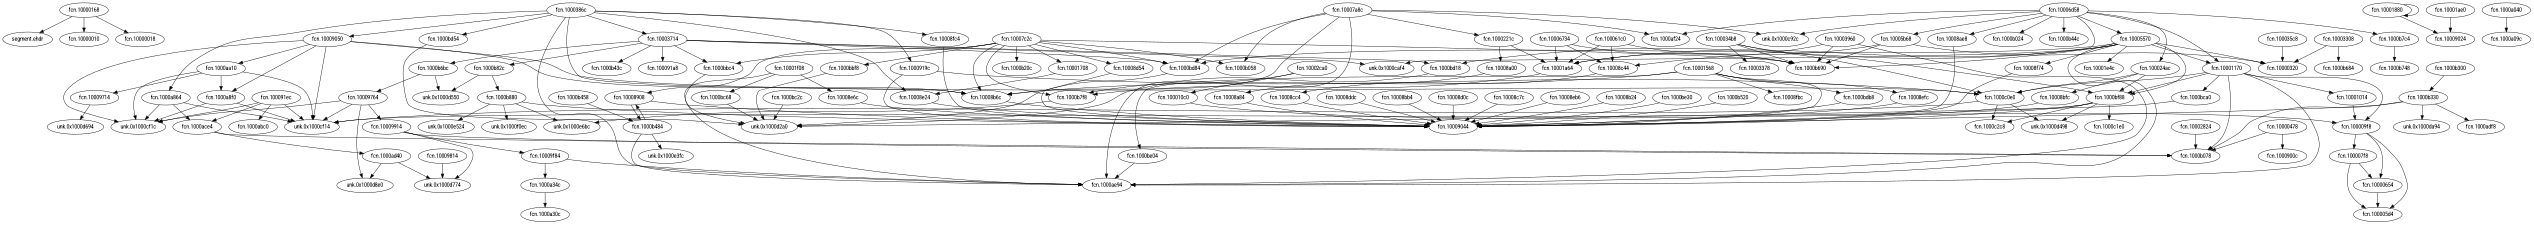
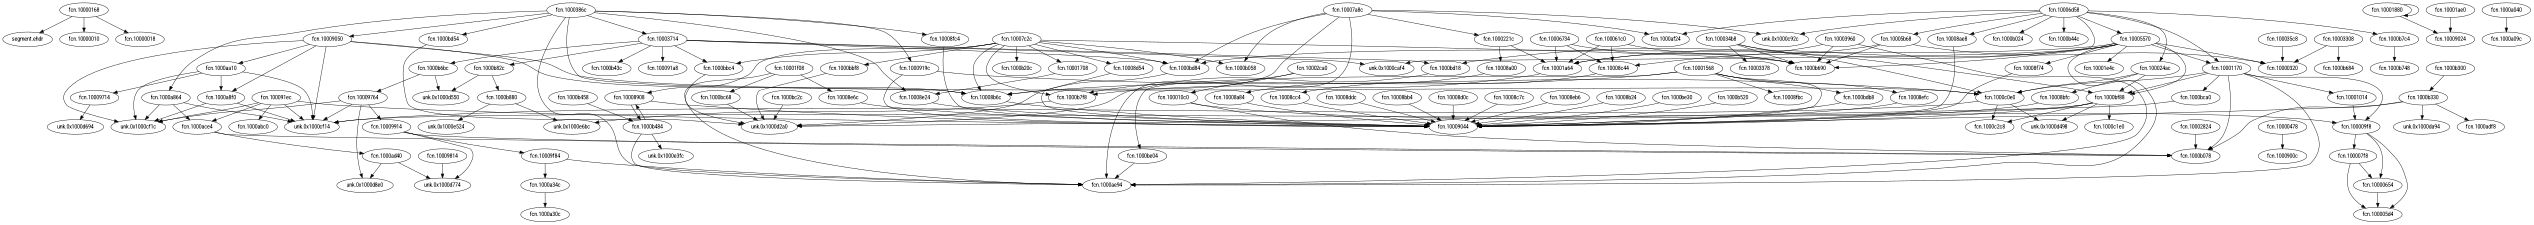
  digraph {
    fontname="Roboto Condensed"
    node [fontname="Roboto Condensed"]
    edge [fontname="Roboto Condensed"]
    n1 [label="fcn.10000168"]
    n2 [label="segment.ehdr"]
    n3 [label="fcn.10000010"]
    n4 [label="fcn.10000018"]
    n5 [label="fcn.10008fc4"]
    n6 [label="fcn.10009044"]
    n7 [label="fcn.10000654"]
    n8 [label="fcn.100005d4"]
    n9 [label="fcn.100007f8"]
    n10 [label="fcn.100009f8"]
    n11 [label="fcn.1000bf88"]
    n12 [label="unk.0x1000cf14"]
    n13 [label="fcn.1000c1e0"]
    n14 [label="unk.0x1000d498"]
    n15 [label="fcn.1000c2c8"]
    n16 [label="fcn.10001014"]
    n17 [label="fcn.1000bca0"]
    n18 [label="unk.0x1000d2a0"]
    n19 [label="fcn.1000c0e0"]
    n20 [label="fcn.10008ddc"]
    n21 [label="fcn.10008c44"]
    n22 [label="fcn.10008cc4"]
    n23 [label="fcn.10008b6c"]
    n24 [label="fcn.10008bb4"]
    n25 [label="fcn.10008ae8"]
    n26 [label="fcn.1000be04"]
    n27 [label="fcn.1000ae94"]
    n28 [label="fcn.1000bdb8"]
    n29 [label="fcn.10008efc"]
    n30 [label="fcn.10008e24"]
    n31 [label="fcn.10001880"]
    n32 [label="fcn.10009024"]
    n33 [label="fcn.1000b7f8"]
    n34 [label="unk.0x1000e6bc"]
    n35 [label="fcn.10008d54"]
    n36 [label="fcn.10001ae0"]
    n37 [label="fcn.10001708"]
    n38 [label="fcn.10008e6c"]
    n39 [label="fcn.10001170"]
    n40 [label="fcn.1000b078"]
    n41 [label="fcn.1000bc68"]
    n42 [label="fcn.10008a00"]
    n43 [label="fcn.10008a84"]
    n44 [label="fcn.10001a64"]
    n45 [label="fcn.1000bbc4"]
    n46 [label="fcn.1000bc2c"]
    n47 [label="fcn.10008bfc"]
    n48 [label="fcn.10002824"]
    n49 [label="fcn.100010c0"]
    n50 [label="fcn.1000b82c"]
    n51 [label="unk.0x1000d550"]
    n52 [label="fcn.1000b880"]
-   n53 [label="unk.0x1000f0ec"]
    n54 [label="unk.0x1000e524"]
    n55 [label="fcn.1000b6bc"]
    n56 [label="fcn.10009764"]
    n57 [label="unk.0x1000cf1c"]
    n58 [label="unk.0x1000d8e0"]
    n59 [label="fcn.10009914"]
    n60 [label="unk.0x1000d774"]
    n61 [label="fcn.10009f84"]
    n62 [label="fcn.1000a34c"]
    n63 [label="fcn.1000bd84"]
    n64 [label="fcn.1000bd18"]
    n65 [label="fcn.10003714"]
    n66 [label="unk.0x1000caf4"]
    n67 [label="fcn.1000b43c"]
    n68 [label="fcn.100091a8"]
    n69 [label="fcn.1000b690"]
    n70 [label="fcn.1000919c"]
    n71 [label="fcn.1000a864"]
    n72 [label="fcn.1000ace4"]
    n73 [label="fcn.1000ad40"]
    n74 [label="fcn.10009050"]
    n75 [label="fcn.1000aa10"]
    n76 [label="fcn.1000a8f0"]
    n77 [label="fcn.10009714"]
    n78 [label="unk.0x1000d694"]
    n79 [label="fcn.1000bd54"]
    n80 [label="fcn.10002ca0"]
    n81 [label="fcn.10008f74"]
    n82 [label="fcn.1000386c"]
    n83 [label="fcn.1000b7c4"]
    n84 [label="fcn.1000b748"]
    n85 [label="fcn.10003308"]
    n86 [label="fcn.1000b684"]
    n87 [label="fcn.10000320"]
    n88 [label="fcn.100035c8"]
    n89 [label="fcn.100034b8"]
    n90 [label="fcn.10003378"]
    n91 [label="fcn.10008d0c"]
    n92 [label="fcn.100091ec"]
    n93 [label="fcn.1000abc0"]
    n94 [label="fcn.10003960"]
    n95 [label="fcn.100024ac"]
    n96 [label="fcn.10006734"]
    n97 [label="fcn.100061c0"]
    n98 [label="fcn.10005570"]
    n99 [label="fcn.10001e4c"]
    n100 [label="fcn.10005b68"]
    n101 [label="fcn.10008c7c"]
    n102 [label="fcn.1000221c"]
    n103 [label="fcn.1000bbf8"]
    n104 [label="fcn.10008908"]
    n105 [label="fcn.1000b484"]
    n106 [label="unk.0x1000e3fc"]
    n107 [label="fcn.10007c2c"]
    n108 [label="fcn.1000b20c"]
    n109 [label="fcn.1000b058"]
    n110 [label="fcn.10008eb6"]
    n111 [label="fcn.10008b24"]
    n112 [label="fcn.1000be30"]
    n113 [label="fcn.10007a8c"]
    n114 [label="fcn.1000af24"]
    n115 [label="unk.0x1000c92c"]
    n116 [label="fcn.10000478"]
    n117 [label="fcn.1000900c"]
    n118 [label="fcn.10001568"]
    n119 [label="fcn.10008fbc"]
    n120 [label="fcn.10006d58"]
    n121 [label="fcn.1000b024"]
    n122 [label="fcn.1000b44c"]
    n123 [label="fcn.10001f08"]
    n124 [label="fcn.1000b520"]
    n125 [label="fcn.1000b458"]
    n126 [label="fcn.1000a30c"]
    n127 [label="fcn.10009814"]
    n128 [label="fcn.1000a040"]
    n129 [label="fcn.1000a09c"]
    n130 [label="fcn.1000b300"]
    n131 [label="fcn.1000b330"]
    n132 [label="unk.0x1000da94"]
    n133 [label="fcn.1000adf8"]
    n1 -> n2
    n1 -> n3
    n1 -> n4
    n5 -> n6
    n7 -> n8
    n9 -> n7
    n9 -> n8
    n10 -> n7
    n10 -> n8
    n10 -> n9
    n11 -> n6
    n11 -> n12
    n11 -> n13
    n11 -> n14
    n11 -> n15
    n16 -> n10
    n17 -> n18
    n19 -> n12
    n19 -> n14
    n19 -> n15
    n20 -> n6
    n21 -> n22
    n22 -> n6
    n23 -> n6
    n24 -> n6
    n25 -> n6
    n26 -> n27
    n28 -> n6
    n29 -> n6
    n30 -> n6
    n31 -> n31
    n31 -> n32
    n33 -> n34
    n35 -> n6
    n36 -> n32
    n37 -> n30
    n38 -> n6
    n39 -> n10
    n39 -> n11
    n39 -> n16
    n39 -> n17
    n39 -> n19
    n39 -> n27
    n39 -> n40
    n41 -> n18
    n42 -> n43
    n43 -> n6
    n44 -> n33
    n45 -> n18
    n46 -> n18
    n47 -> n6
    n48 -> n40
    n49 -> n10
    n50 -> n51
    n50 -> n52
-   n52 -> n6
+   n92 -> n6
    n52 -> n34
-   n52 -> n53
    n52 -> n54
    n55 -> n51
    n55 -> n56
    n56 -> n12
    n56 -> n57
    n56 -> n58
    n56 -> n59
    n59 -> n40
    n59 -> n60
    n59 -> n61
    n61 -> n27
    n61 -> n62
    n62 -> n126
    n63 -> n18
    n64 -> n18
    n65 -> n45
    n65 -> n50
    n65 -> n55
    n65 -> n63
    n65 -> n64
    n65 -> n66
    n65 -> n67
    n65 -> n68
    n70 -> n6
    n70 -> n19
    n71 -> n12
    n71 -> n57
    n71 -> n72
    n72 -> n40
    n72 -> n73
    n73 -> n58
    n73 -> n60
    n74 -> n12
    n74 -> n19
    n74 -> n23
    n74 -> n57
    n74 -> n75
    n74 -> n76
    n75 -> n12
    n75 -> n57
    n75 -> n76
    n75 -> n77
    n76 -> n12
    n76 -> n57
    n77 -> n78
    n79 -> n18
    n80 -> n33
    n80 -> n49
    n81 -> n6
    n82 -> n5
    n82 -> n23
    n82 -> n27
    n82 -> n30
    n82 -> n65
    n82 -> n70
    n82 -> n71
    n82 -> n74
    n82 -> n79
    n83 -> n84
    n85 -> n86
    n85 -> n87
    n88 -> n87
    n89 -> n11
    n89 -> n19
    n89 -> n69
    n89 -> n90
    n91 -> n6
    n92 -> n12
    n92 -> n57
    n92 -> n72
    n92 -> n93
    n94 -> n21
    n94 -> n27
    n94 -> n69
    n95 -> n11
    n95 -> n19
    n95 -> n47
    n96 -> n21
    n96 -> n44
    n96 -> n69
    n97 -> n21
    n97 -> n44
    n97 -> n69
    n98 -> n11
    n98 -> n27
    n98 -> n39
    n98 -> n44
    n98 -> n63
    n98 -> n64
    n98 -> n69
    n98 -> n81
    n98 -> n87
    n98 -> n99
    n100 -> n44
    n100 -> n69
    n100 -> n87
    n101 -> n6
    n102 -> n42
    n102 -> n44
    n103 -> n18
    n104 -> n6
    n104 -> n105
    n105 -> n27
    n105 -> n104
    n105 -> n106
    n107 -> n23
    n107 -> n33
    n107 -> n35
    n107 -> n37
    n107 -> n45
    n107 -> n63
    n107 -> n69
    n107 -> n103
    n107 -> n104
    n107 -> n108
    n107 -> n109
    n110 -> n6
    n111 -> n6
    n112 -> n6
    n113 -> n23
    n113 -> n27
    n113 -> n63
    n113 -> n102
    n113 -> n109
    n113 -> n114
    n113 -> n115
-   n116 -> n40
+   n49 -> n40
    n116 -> n117
    n118 -> n6
    n118 -> n23
    n118 -> n26
    n118 -> n28
    n118 -> n29
    n118 -> n119
    n120 -> n25
    n120 -> n39
    n120 -> n66
    n120 -> n83
    n120 -> n95
    n120 -> n98
    n120 -> n100
    n120 -> n114
    n120 -> n115
    n120 -> n121
    n120 -> n122
    n123 -> n27
    n123 -> n38
    n123 -> n41
    n124 -> n6
    n125 -> n105
    n127 -> n60
    n128 -> n129
    n130 -> n131
    n131 -> n6
    n131 -> n40
    n131 -> n132
    n131 -> n133
  }
